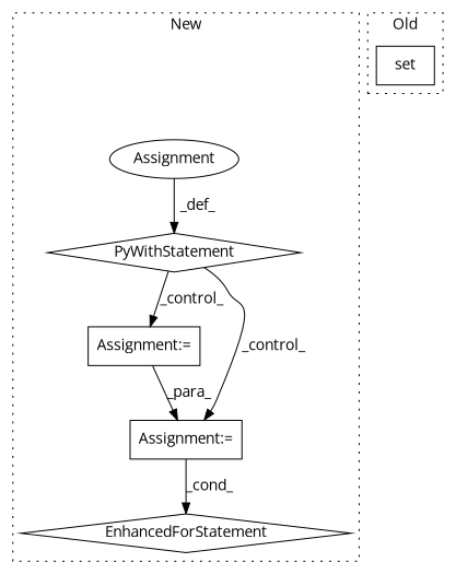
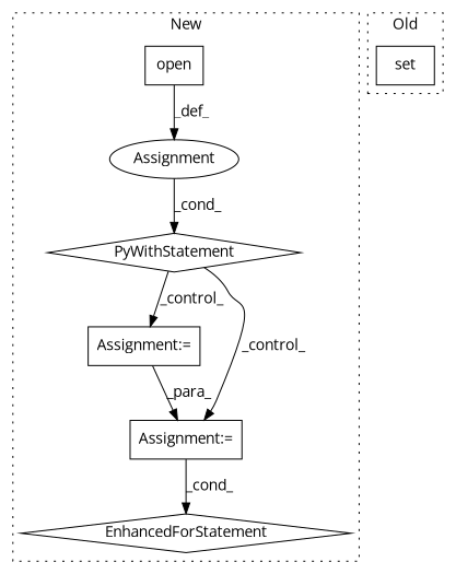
  digraph {
    fontname="Open Sans"
    node [a=32 fontname="Open Sans" l="57,2" s="1000,1082" shape=box]
    edge [fontname="Open Sans"]
+   n1 [l="5,1" label=open s="929,963"]
    n2 [a=104 l="10,2" label=PyWithStatement s="919,964" shape=diamond]
    n3 [a=7 l=11 label="Assignment:=" s=981]
    n4 [a=42 label=Assignment shape=ellipse l="" s=""]
    n5 [a=7 label="Assignment:="]
    n6 [a=70 label=EnhancedForStatement shape=diamond]
    n7 [l="4,1" label=set s="1610,1649"]
    subgraph cluster_1 {
      label=New
      style=dotted
+     n1
      n2
      n3
      n4
      n5
      n6
    }
    subgraph cluster_2 {
      label=Old
      style=dotted
      n7
    }
+   n1 -> n4 [label=_def_]
    n2 -> n3 [label=_control_]
    n2 -> n5 [label=_control_]
    n3 -> n5 [label=_para_]
-   n4 -> n2 [label=_def_]
+   n4 -> n2 [label=_cond_]
    n5 -> n6 [label=_cond_]
  }
